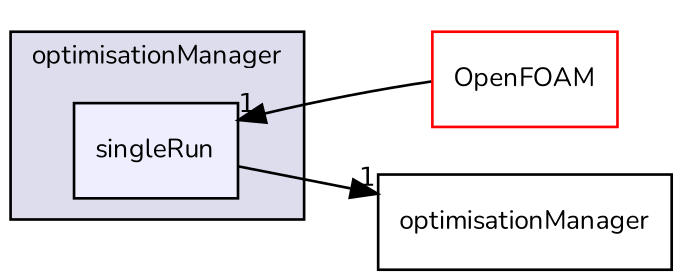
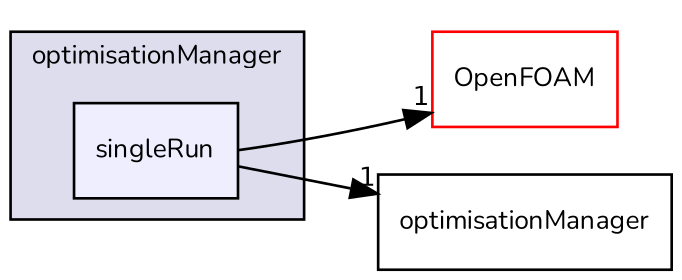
  digraph {
    compound=true
    fontname=Nunito
    rankdir=LR
    node [fontname=Nunito fontsize=10 shape=box]
    edge [fontname=Nunito headlabel=1 labeldistance=1.5 labelfontname=Helvetica labelfontsize=10]
    n1 [fillcolor="#eeeeff" label=singleRun pencolor=black style=filled]
    n2 [color=red label=OpenFOAM]
    n3 [label=optimisationManager]
    subgraph cluster_1 {
      bgcolor="#ddddee"
      fontsize=10
      label=optimisationManager
      pencolor=black
      n1
    }
-   n2 -> n1
+   n1 -> n2
    n1 -> n3
  }
